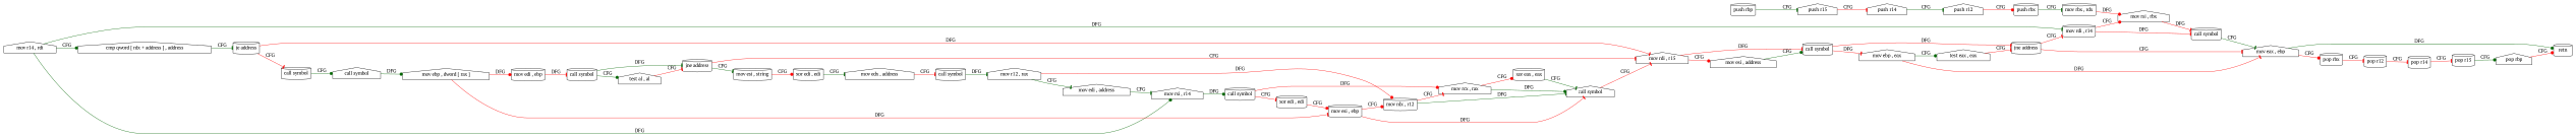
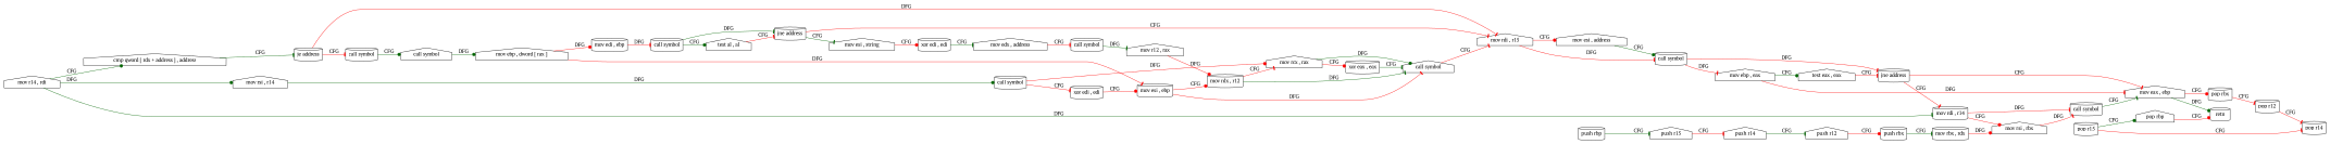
  digraph {
    fontname="PT Serif"
    rankdir=LR
    node [fontname="PT Serif" shape=cylinder]
    edge [arrowhead=tee color=red fontname="PT Serif"]
    n1 [label="push rbp"]
    n2 [label="push r15" shape=house]
    n3 [label="push r14" shape=house]
    n4 [label="push r12" shape=house]
    n5 [label="push rbx"]
    n6 [label="mov rbx , rdx"]
    n7 [label="mov rsi , rbx" shape=house]
    n8 [label="call symbol"]
    n9 [label="mov r14 , rdi" shape=house]
    n10 [label="cmp qword [ rdx + address ] , address" shape=house]
    n11 [label="mov rdi , r14"]
    n12 [label="mov rsi , r14" shape=house]
    n13 [label="mov rdi , r15" shape=house]
    n14 [label="mov esi , address" shape=house]
    n15 [label="call symbol"]
    n16 [label="je address"]
    n17 [label="call symbol"]
    n18 [label="call symbol"]
    n19 [label="call symbol" shape=house]
    n20 [label="mov ebp , eax" shape=house]
    n21 [label="jne address"]
    n22 [label="mov ebp , dword [ rax ]" shape=house]
    n23 [label="test eax , eax" shape=house]
    n24 [label="mov eax , ebp" shape=house]
    n25 [label="pop rbx"]
    n26 [label=retn]
    n27 [label="pop r12"]
    n28 [label="mov edi , ebp"]
    n29 [label="mov esi , ebp"]
    n30 [label="call symbol"]
    n31 [label="mov rdx , r12"]
    n32 [label="call symbol" shape=house]
    n33 [label="test al , al" shape=house]
    n34 [label="jne address"]
-   n35 [label="mov esi , string"]
+   n35 [label="mov esi , string" shape=house]
    n36 [label="xor edi , edi"]
    n37 [label="mov edx , address" shape=house]
    n38 [label="pop r14"]
    n39 [label="pop r15"]
    n40 [label="pop rbp" shape=house]
    n41 [label="call symbol"]
    n42 [label="mov r12 , rax" shape=house]
-   n43 [label="mov edi , address" shape=house]
    n44 [label="mov rcx , rax" shape=house]
    n45 [label="xor edi , edi"]
    n46 [label="xor eax , eax"]
    n1 -> n2 [color=darkgreen label=CFG]
    n2 -> n3 [label=CFG]
    n3 -> n4 [color=darkgreen label=CFG]
    n4 -> n5 [arrowhead=dot label=CFG]
    n5 -> n6 [color=darkgreen label=CFG]
    n6 -> n7 [arrowhead=dot label=DFG]
    n7 -> n8 [label=DFG]
    n8 -> n24 [color=darkgreen label=CFG]
    n9 -> n10 [arrowhead=dot color=darkgreen label=CFG]
    n9 -> n11 [color=darkgreen label=DFG]
    n9 -> n12 [arrowhead=dot color=darkgreen label=DFG]
    n10 -> n16 [color=darkgreen label=CFG]
    n11 -> n7 [arrowhead=dot label=CFG]
    n11 -> n8 [label=DFG]
    n12 -> n17 [arrowhead=dot color=darkgreen label=DFG]
    n13 -> n14 [arrowhead=dot label=CFG]
    n13 -> n15 [label=DFG]
    n14 -> n15 [arrowhead=dot color=darkgreen label=CFG]
    n15 -> n20 [label=DFG]
    n15 -> n21 [label=DFG]
    n16 -> n13 [label=DFG]
    n16 -> n18 [label=CFG]
    n17 -> n44 [arrowhead=dot label=DFG]
    n17 -> n45 [label=CFG]
    n18 -> n19 [arrowhead=dot color=darkgreen label=CFG]
    n19 -> n22 [arrowhead=dot color=darkgreen label=DFG]
    n20 -> n23 [arrowhead=dot color=darkgreen label=CFG]
    n20 -> n24 [label=DFG]
    n21 -> n11 [label=CFG]
    n21 -> n24 [label=CFG]
    n22 -> n28 [arrowhead=dot label=DFG]
    n22 -> n29 [label=DFG]
    n23 -> n21 [label=CFG]
    n24 -> n25 [arrowhead=dot label=CFG]
    n24 -> n26 [arrowhead=dot color=darkgreen label=DFG]
    n25 -> n27 [label=CFG]
    n27 -> n38 [label=CFG]
    n28 -> n30 [label=DFG]
    n29 -> n31 [arrowhead=dot label=CFG]
    n29 -> n32 [label=DFG]
    n30 -> n33 [arrowhead=dot color=darkgreen label=CFG]
    n30 -> n34 [color=darkgreen label=DFG]
    n31 -> n32 [color=darkgreen label=DFG]
    n31 -> n44 [label=CFG]
    n32 -> n13 [label=CFG]
    n33 -> n34 [label=CFG]
    n34 -> n13 [label=CFG]
    n34 -> n35 [color=darkgreen label=CFG]
    n35 -> n36 [arrowhead=dot label=CFG]
    n36 -> n37 [color=darkgreen label=CFG]
    n37 -> n41 [label=CFG]
-   n38 -> n39 [label=CFG]
+   n39 -> n38 [label=CFG]
    n39 -> n40 [arrowhead=dot color=darkgreen label=CFG]
    n40 -> n26 [arrowhead=dot label=CFG]
    n41 -> n42 [color=darkgreen label=DFG]
    n42 -> n31 [arrowhead=dot label=DFG]
-   n42 -> n43 [color=darkgreen label=CFG]
-   n43 -> n12 [color=darkgreen label=CFG]
    n44 -> n32 [arrowhead=dot color=darkgreen label=DFG]
    n44 -> n46 [arrowhead=dot label=CFG]
    n45 -> n29 [arrowhead=dot label=CFG]
    n46 -> n32 [color=darkgreen label=CFG]
  }
